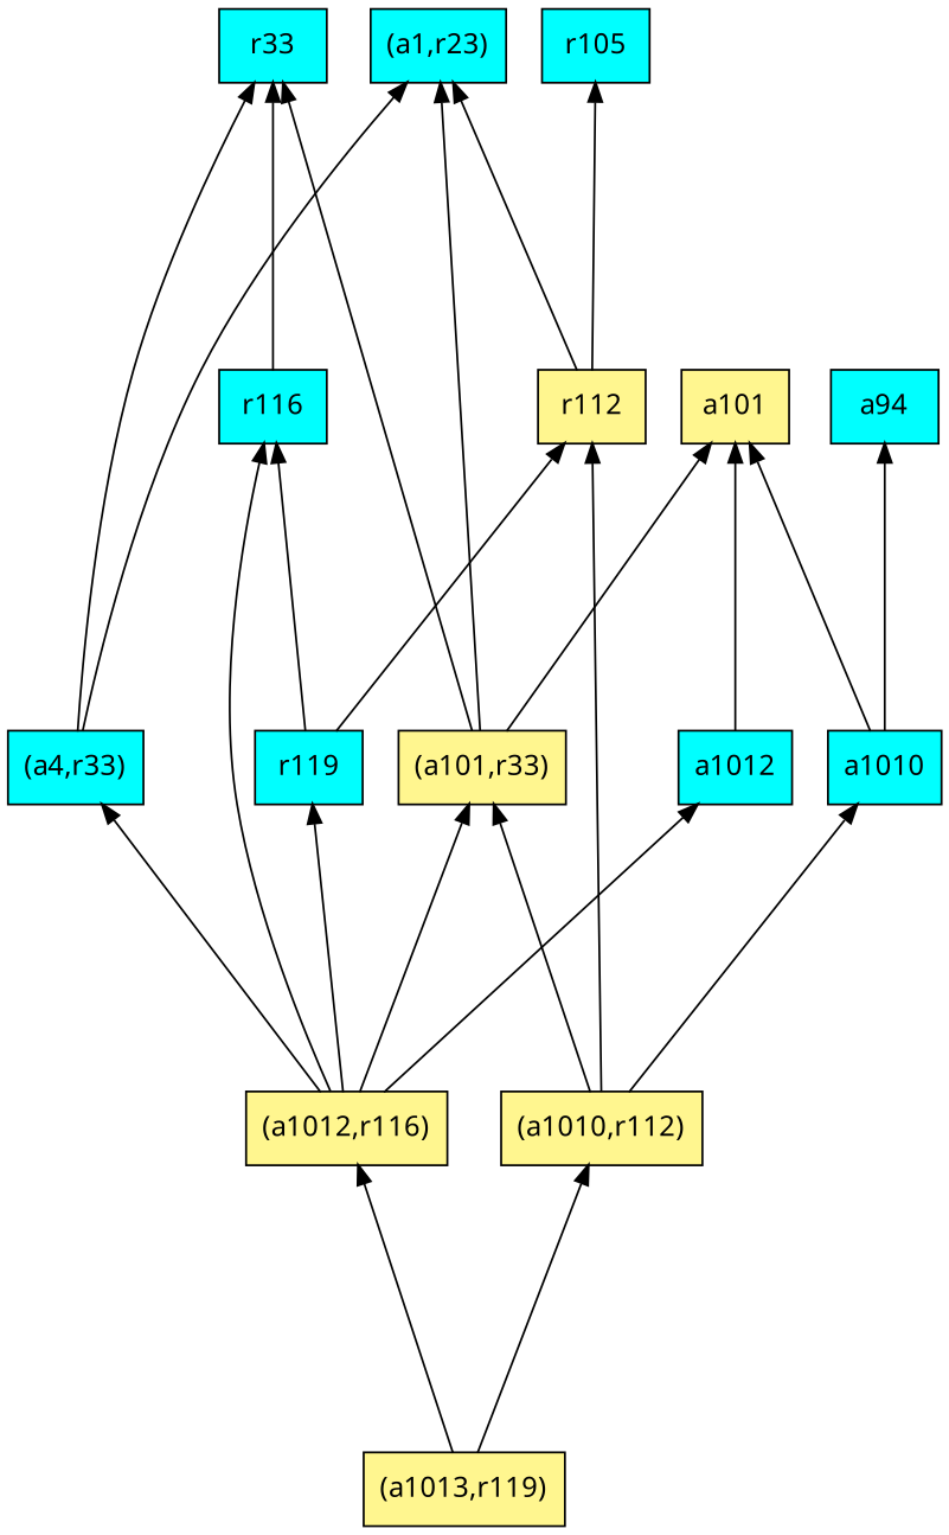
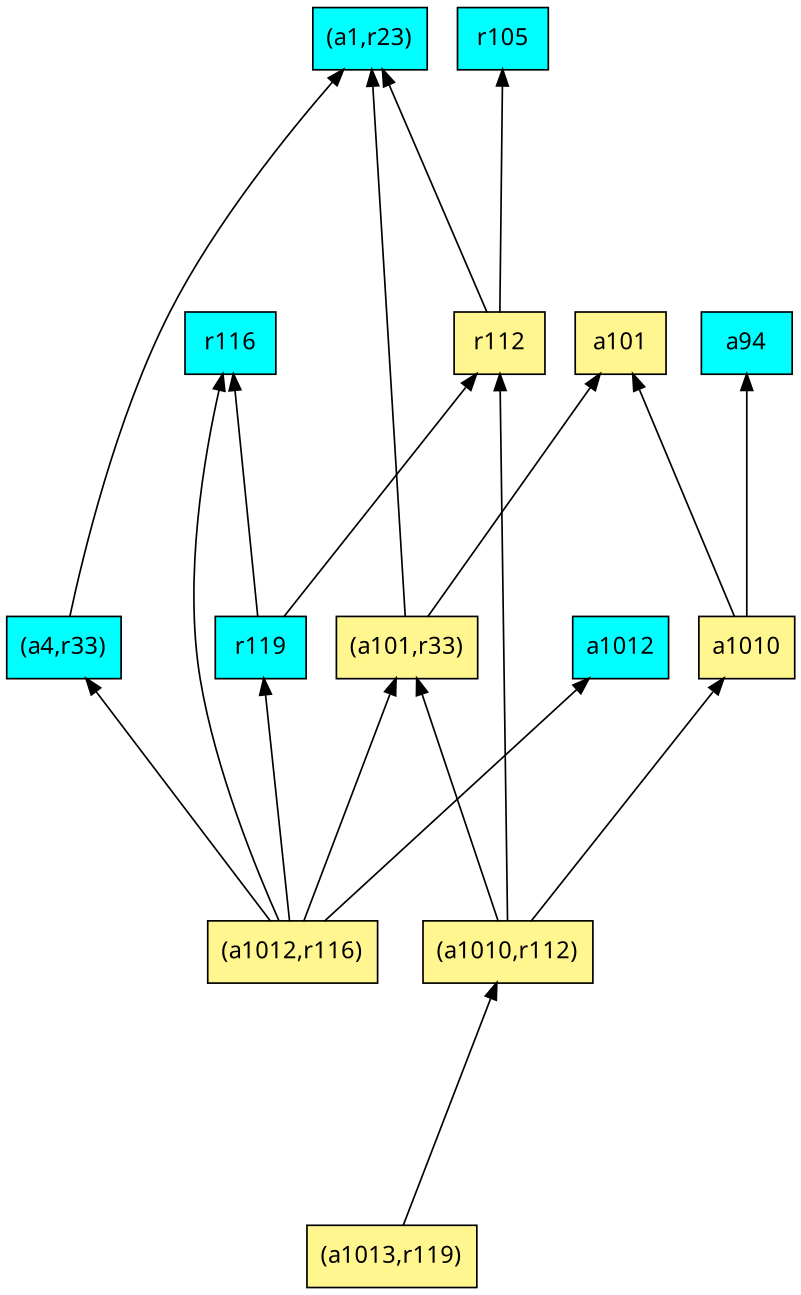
  digraph {
    fontname="Noto Sans"
    rankdir=BT
    ranksep=2.0
    node [fillcolor=cyan fontname="Noto Sans" shape=record style=filled]
    edge [fontname="Noto Sans"]
    n1 [label="{(a4,r33)}"]
    n2 [label="{(a1,r23)}"]
-   n3 [label="{r33}"]
    n4 [fillcolor=khaki1 label="{(a1012,r116)}"]
    n5 [label="{r116}"]
    n6 [fillcolor=khaki1 label="{(a101,r33)}"]
    n7 [label="{a1012}"]
    n8 [label="{r119}"]
    n9 [fillcolor=khaki1 label="{a101}"]
    n10 [fillcolor=khaki1 label="{(a1010,r112)}"]
-   n11 [label="{a1010}"]
+   n11 [fillcolor=khaki1 label="{a1010}"]
    n12 [fillcolor=khaki1 label="{r112}"]
    n13 [label="{a94}"]
    n14 [label="{r105}"]
    n15 [fillcolor=khaki1 label="{(a1013,r119)}"]
    n1 -> n2
-   n1 -> n3
    n4 -> n1
    n4 -> n5
    n4 -> n6
    n4 -> n7
    n4 -> n8
-   n5 -> n3
    n6 -> n2
-   n6 -> n3
    n6 -> n9
-   n7 -> n9
    n8 -> n5
    n8 -> n12
    n10 -> n6
    n10 -> n11
    n10 -> n12
    n11 -> n9
    n11 -> n13
    n12 -> n2
    n12 -> n14
-   n15 -> n4
    n15 -> n10
  }
